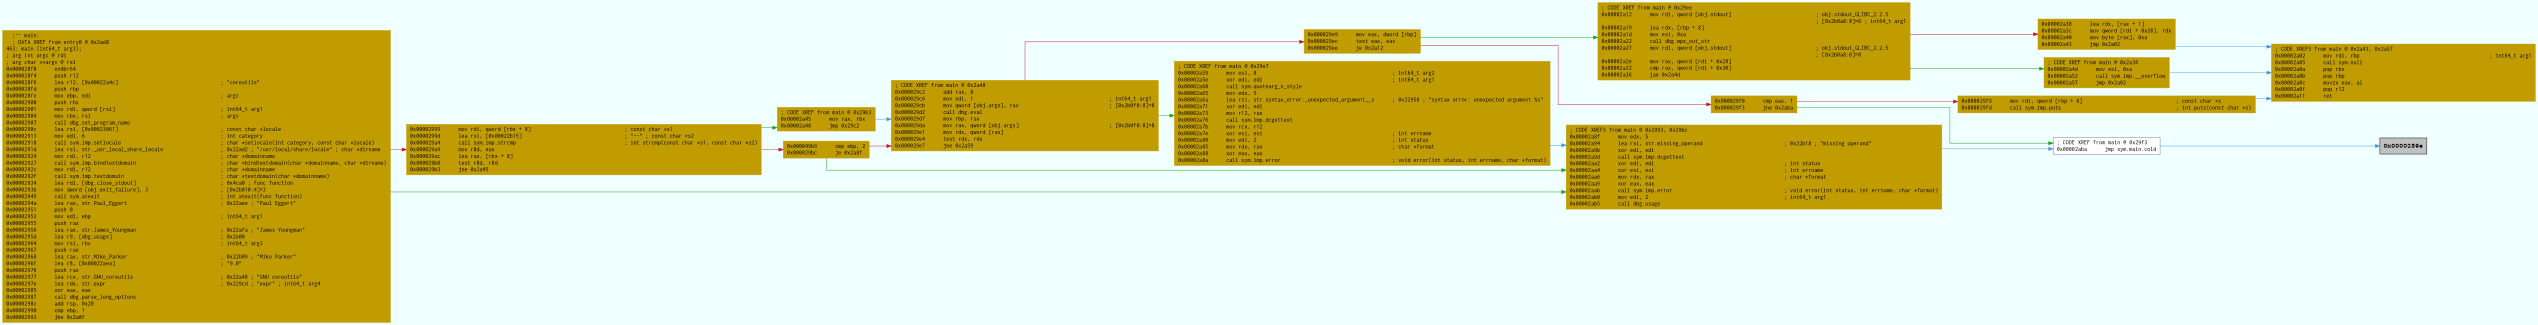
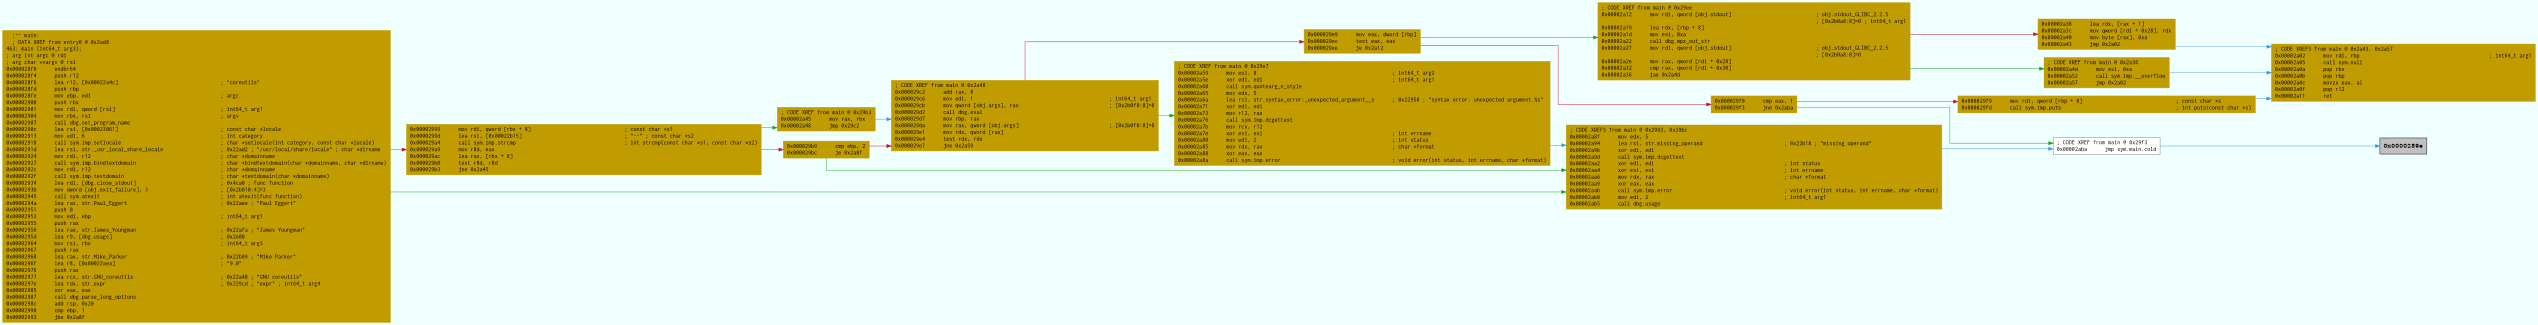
  digraph {
    bgcolor=azure
    fontname=Courier
    fontsize=8
    splines=ortho
    rankdir=LR
    node [color="#c19c00" fillcolor="#c19c00" fontname=Courier shape=box style=filled]
    edge [arrowhead=normal color="#c50f1f"]
    n1 [label="  ;-- main:\l  ; DATA XREF from entry0 @ 0x2ad8\l463: main (int64_t arg3);\l; arg int argc @ rdi\l; arg char **argv @ rsi\l0x000028f0      endbr64\l0x000028f4      push r12\l0x000028f6      lea r12, [0x00022a4c]                                  ; \"coreutils\"\l0x000028fd      push rbp\l0x000028fe      mov ebp, edi                                           ; argc\l0x00002900      push rbx\l0x00002901      mov rdi, qword [rsi]                                   ; int64_t arg1\l0x00002904      mov rbx, rsi                                           ; argv\l0x00002907      call dbg.set_program_name\l0x0000290c      lea rsi, [0x00023061]                                  ; const char *locale\l0x00002913      mov edi, 6                                             ; int category\l0x00002918      call sym.imp.setlocale                                 ; char *setlocale(int category, const char *locale)\l0x0000291d      lea rsi, str._usr_local_share_locale                   ; 0x22ad2 ; \"/usr/local/share/locale\" ; char *dirname\l0x00002924      mov rdi, r12                                           ; char *domainname\l0x00002927      call sym.imp.bindtextdomain                            ; char *bindtextdomain(char *domainname, char *dirname)\l0x0000292c      mov rdi, r12                                           ; char *domainname\l0x0000292f      call sym.imp.textdomain                                ; char *textdomain(char *domainname)\l0x00002934      lea rdi, [dbg.close_stdout]                            ; 0x4ca0 ; func function\l0x0000293b      mov dword [obj.exit_failure], 3                        ; [0x2b010:4]=3\l0x00002945      call sym.atexit                                        ; int atexit(func function)\l0x0000294a      lea rax, str.Paul_Eggert                               ; 0x22aee ; \"Paul Eggert\"\l0x00002951      push 0\l0x00002953      mov edi, ebp                                           ; int64_t arg1\l0x00002955      push rax\l0x00002956      lea rax, str.James_Youngman                            ; 0x22afa ; \"James Youngman\"\l0x0000295d      lea r9, [dbg.usage]                                    ; 0x2e00\l0x00002964      mov rsi, rbx                                           ; int64_t arg3\l0x00002967      push rax\l0x00002968      lea rax, str.Mike_Parker                               ; 0x22b09 ; \"Mike Parker\"\l0x0000296f      lea r8, [0x00022aea]                                   ; \"9.0\"\l0x00002976      push rax\l0x00002977      lea rcx, str.GNU_coreutils                             ; 0x22a48 ; \"GNU coreutils\"\l0x0000297e      lea rdx, str.expr                                      ; 0x229cd ; \"expr\" ; int64_t arg4\l0x00002985      xor eax, eax\l0x00002987      call dbg.parse_long_options\l0x0000298c      add rsp, 0x20\l0x00002990      cmp ebp, 1\l0x00002993      jbe 0x2a8f\l"]
    n2 [label="0x00002999      mov rdi, qword [rbx + 8]                               ; const char *s1\l0x0000299d      lea rsi, [0x00022b15]                                  ; \"--\" ; const char *s2\l0x000029a4      call sym.imp.strcmp                                    ; int strcmp(const char *s1, const char *s2)\l0x000029a9      mov r8d, eax\l0x000029ac      lea rax, [rbx + 8]\l0x000029b0      test r8d, r8d\l0x000029b3      jne 0x2a45\l"]
    n3 [label="; CODE XREFS from main @ 0x2993, 0x29bc\l0x00002a8f      mov edx, 5\l0x00002a94      lea rsi, str.missing_operand                           ; 0x22b18 ; \"missing operand\"\l0x00002a9b      xor edi, edi\l0x00002a9d      call sym.imp.dcgettext\l0x00002aa2      xor edi, edi                                           ; int status\l0x00002aa4      xor esi, esi                                           ; int errname\l0x00002aa6      mov rdx, rax                                           ; char *format\l0x00002aa9      xor eax, eax\l0x00002aab      call sym.imp.error                                     ; void error(int status, int errname, char *format)\l0x00002ab0      mov edi, 2                                             ; int64_t arg1\l0x00002ab5      call dbg.usage\l"]
-   n4 [label="0x000049b9      cmp ebp, 2\l0x000029bc      je 0x2a8f\l"]
+   n4 [label="0x000029b9      cmp ebp, 2\l0x000029bc      je 0x2a8f\l"]
    n5 [label="; CODE XREF from main @ 0x29b3\l0x00002a45      mov rax, rbx\l0x00002a48      jmp 0x29c2\l"]
    n6 [label="; CODE XREF from main @ 0x2a48\l0x000029c2      add rax, 8\l0x000029c6      mov edi, 1                                             ; int64_t arg1\l0x000029cb      mov qword [obj.args], rax                              ; [0x2b0f0:8]=8\l0x000029d2      call dbg.eval\l0x000029d7      mov rbp, rax\l0x000029da      mov rax, qword [obj.args]                              ; [0x2b0f0:8]=8\l0x000029e1      mov rdx, qword [rax]\l0x000029e4      test rdx, rdx\l0x000029e7      jne 0x2a59\l"]
    n7 [label="0x000029e9      mov eax, dword [rbp]\l0x000029ec      test eax, eax\l0x000029ee      je 0x2a12\l"]
    n8 [label="; CODE XREF from main @ 0x29e7\l0x00002a59      mov esi, 8                                             ; int64_t arg2\l0x00002a5e      xor edi, edi                                           ; int64_t arg1\l0x00002a60      call sym.quotearg_n_style\l0x00002a65      mov edx, 5\l0x00002a6a      lea rsi, str.syntax_error:_unexpected_argument__s      ; 0x22958 ; \"syntax error: unexpected argument %s\"\l0x00002a71      xor edi, edi\l0x00002a73      mov r12, rax\l0x00002a76      call sym.imp.dcgettext\l0x00002a7b      mov rcx, r12\l0x00002a7e      xor esi, esi                                           ; int errname\l0x00002a80      mov edi, 2                                             ; int status\l0x00002a85      mov rdx, rax                                           ; char *format\l0x00002a88      xor eax, eax\l0x00002a8a      call sym.imp.error                                     ; void error(int status, int errname, char *format)\l"]
    n9 [label="0x000029f0      cmp eax, 1\l0x000029f3      jne 0x2aba\l"]
    n10 [label="; CODE XREF from main @ 0x29ee\l0x00002a12      mov rdi, qword [obj.stdout]                            ; obj.stdout_GLIBC_2.2.5\l                                                                       ; [0x2b0a8:8]=0 ; int64_t arg1\l0x00002a19      lea rdx, [rbp + 8]\l0x00002a1d      mov esi, 0xa\l0x00002a22      call dbg.mpz_out_str\l0x00002a27      mov rdi, qword [obj.stdout]                            ; obj.stdout_GLIBC_2.2.5\l                                                                       ; [0x2b0a8:8]=0\l0x00002a2e      mov rax, qword [rdi + 0x28]\l0x00002a32      cmp rax, qword [rdi + 0x30]\l0x00002a36      jae 0x2a4d\l"]
    n11 [label="0x000029f9      mov rdi, qword [rbp + 8]                               ; const char *s\l0x000029fd      call sym.imp.puts                                      ; int puts(const char *s)\l"]
    n12 [color="#767676" fillcolor=white label="; CODE XREF from main @ 0x29f3\l0x00002aba      jmp sym.main.cold\l"]
    n13 [label="; CODE XREFS from main @ 0x2a43, 0x2a57\l0x00002a02      mov rdi, rbp                                           ; int64_t arg1\l0x00002a05      call sym.null\l0x00002a0a      pop rbx\l0x00002a0b      pop rbp\l0x00002a0c      movzx eax, al\l0x00002a0f      pop r12\l0x00002a11      ret\l"]
    n14 [label="0x00002a38      lea rdx, [rax + 1]\l0x00002a3c      mov qword [rdi + 0x28], rdx\l0x00002a40      mov byte [rax], 0xa\l0x00002a43      jmp 0x2a02\l"]
    n15 [label="; CODE XREF from main @ 0x2a36\l0x00002a4d      mov esi, 0xa\l0x00002a52      call sym.imp.__overflow\l0x00002a57      jmp 0x2a02\l"]
    "0x0000289e" [fillcolor=gray color="" fontname=""]
    n1 -> n2
    n1 -> n3 [color="#13a10e"]
    n2 -> n4
    n2 -> n5 [color="#13a10e"]
    n3 -> n12 [color="#3a96dd"]
    n4 -> n3 [color="#13a10e"]
    n4 -> n6
    n5 -> n6 [color="#3a96dd"]
    n6 -> n7
    n6 -> n8 [color="#13a10e"]
    n7 -> n9
    n7 -> n10 [color="#13a10e"]
    n8 -> n3 [color="#3a96dd"]
    n9 -> n11
    n9 -> n12 [color="#13a10e"]
    n10 -> n14
    n10 -> n15 [color="#13a10e"]
    n11 -> n13 [color="#3a96dd"]
    n12 -> "0x0000289e" [color="#3a96dd"]
    n14 -> n13 [color="#3a96dd"]
    n15 -> n13 [color="#3a96dd"]
  }
